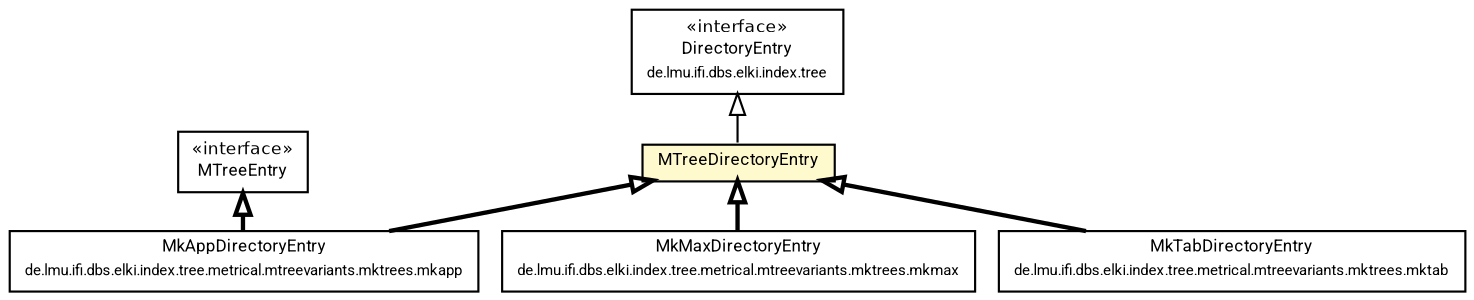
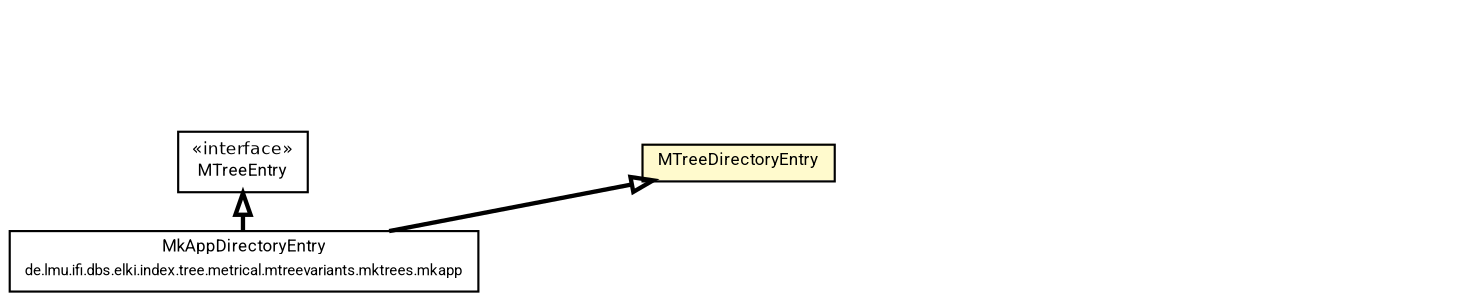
  digraph {
    fontname="DejaVu Sans"
    nodesep=0.15
    rankdir=TB
    ranksep=0.25
    node [fontcolor=black fontname="DejaVu Sans" fontsize=8 margin=0 shape=plaintext]
    edge [arrowtail=empty color=black dir=back fontname="DejaVu Sans" fontsize=7 labelfontname=Roboto labelfontsize=7 style=bold weight=10]
-   n1 [height=0 label=<<table title="de.lmu.ifi.dbs.elki.index.tree.DirectoryEntry" border="0" cellborder="1" cellspacing="0" cellpadding="2" href="../../DirectoryEntry.html" target="_parent"> 		<tr><td><table border="0" cellspacing="0" cellpadding="1"> 		<tr><td align="center" balign="center"> &#171;interface&#187; </td></tr> 		<tr><td align="center" balign="center"> <font face="Roboto">DirectoryEntry</font> </td></tr> 		<tr><td align="center" balign="center"> <font face="Roboto" point-size="7.0">de.lmu.ifi.dbs.elki.index.tree</font> </td></tr> 		</table></td></tr> 		</table>> width=0]
    n2 [height=0 label=<<table title="de.lmu.ifi.dbs.elki.index.tree.metrical.mtreevariants.MTreeDirectoryEntry" border="0" cellborder="1" cellspacing="0" cellpadding="2" bgcolor="lemonChiffon" href="MTreeDirectoryEntry.html" target="_parent"> 		<tr><td><table border="0" cellspacing="0" cellpadding="1"> 		<tr><td align="center" balign="center"> <font face="Roboto">MTreeDirectoryEntry</font> </td></tr> 		</table></td></tr> 		</table>> width=0]
    n3 [height=0 label=<<table title="de.lmu.ifi.dbs.elki.index.tree.metrical.mtreevariants.mktrees.mkapp.MkAppDirectoryEntry" border="0" cellborder="1" cellspacing="0" cellpadding="2" href="mktrees/mkapp/MkAppDirectoryEntry.html" target="_parent"> 		<tr><td><table border="0" cellspacing="0" cellpadding="1"> 		<tr><td align="center" balign="center"> <font face="Roboto">MkAppDirectoryEntry</font> </td></tr> 		<tr><td align="center" balign="center"> <font face="Roboto" point-size="7.0">de.lmu.ifi.dbs.elki.index.tree.metrical.mtreevariants.mktrees.mkapp</font> </td></tr> 		</table></td></tr> 		</table>> width=0]
-   n4 [height=0 label=<<table title="de.lmu.ifi.dbs.elki.index.tree.metrical.mtreevariants.mktrees.mkmax.MkMaxDirectoryEntry" border="0" cellborder="1" cellspacing="0" cellpadding="2" href="mktrees/mkmax/MkMaxDirectoryEntry.html" target="_parent"> 		<tr><td><table border="0" cellspacing="0" cellpadding="1"> 		<tr><td align="center" balign="center"> <font face="Roboto">MkMaxDirectoryEntry</font> </td></tr> 		<tr><td align="center" balign="center"> <font face="Roboto" point-size="7.0">de.lmu.ifi.dbs.elki.index.tree.metrical.mtreevariants.mktrees.mkmax</font> </td></tr> 		</table></td></tr> 		</table>> width=0]
-   n5 [height=0 label=<<table title="de.lmu.ifi.dbs.elki.index.tree.metrical.mtreevariants.mktrees.mktab.MkTabDirectoryEntry" border="0" cellborder="1" cellspacing="0" cellpadding="2" href="mktrees/mktab/MkTabDirectoryEntry.html" target="_parent"> 		<tr><td><table border="0" cellspacing="0" cellpadding="1"> 		<tr><td align="center" balign="center"> <font face="Roboto">MkTabDirectoryEntry</font> </td></tr> 		<tr><td align="center" balign="center"> <font face="Roboto" point-size="7.0">de.lmu.ifi.dbs.elki.index.tree.metrical.mtreevariants.mktrees.mktab</font> </td></tr> 		</table></td></tr> 		</table>> width=0]
    n6 [height=0 label=<<table title="de.lmu.ifi.dbs.elki.index.tree.metrical.mtreevariants.MTreeEntry" border="0" cellborder="1" cellspacing="0" cellpadding="2" href="MTreeEntry.html" target="_parent"> 		<tr><td><table border="0" cellspacing="0" cellpadding="1"> 		<tr><td align="center" balign="center"> &#171;interface&#187; </td></tr> 		<tr><td align="center" balign="center"> <font face="Roboto">MTreeEntry</font> </td></tr> 		</table></td></tr> 		</table>> width=0]
-   n1 -> n2 [style=solid weight=9]
    n2 -> n3
-   n2 -> n4
-   n2 -> n5
    n6 -> n3 [weight=9]
  }
